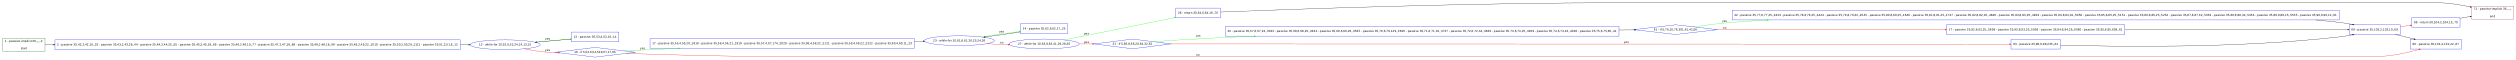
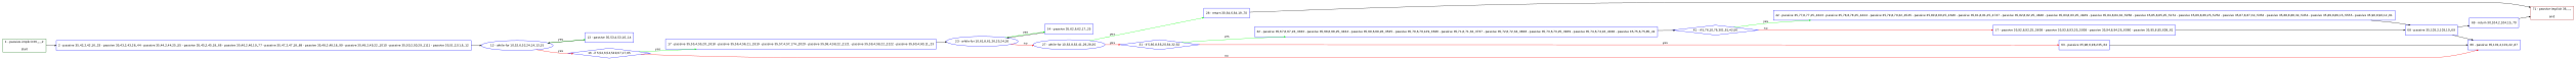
  digraph {
    bgcolor=white
    compound=true
    fillcolor="#FFFFCC"
    fontname=Arial
    fontsize=12
    pack=true
    packmode=clust
    rankdir=LR
    style="rounded,filled"
    node [color="#0000ff" compound=true fillcolor="#ffffff" fixedsize=false fontname=Arial fontsize=12 node_initialized=no shape=box style=filled]
    edge [arrowhead=normal arrowsize=0.5 arrowtail=none color="#000000" compound=true dir=forward fontcolor=black fontname=Arial fontsize=12]
    n1 [label="2 - passive 35,42,2,42,16,,33 - passive 35,43,2,43,28,,44 - passive 35,44,2,44,25,,55 - passive 35,45,2,45,18,,66 - passive 35,46,2,46,19,,77 - passive 35,47,2,47,18,,88 - passive 35,48,2,48,18,,99 - passive 35,49,2,49,22,,1010 - passive 35,50,2,50,29,,1111 - passive 35,51,2,51,6,,12"]
    n2 [label="12 - while-for 10,52,6,52,24,14,13,15" shape=oval]
    n3 [label="13 - passive 35,53,4,53,16,,14"]
    n4 [label="16 - if 5,54,6,54,549,67,17,65" shape=diamond]
    n5 [color="#006400" label="1 - passive-implicit 36,,,,,,2\n\nstart"]
    n6 [label="17 - passive 35,55,4,55,20,,1818 - passive 35,56,4,56,21,,1919 - passive 35,57,4,57,174,,2020 - passive 35,58,4,58,22,,2121 - passive 35,59,4,59,22,,2222 - passive 35,60,4,60,11,,23"]
    n7 [label="66 - passive 35,101,4,101,22,,67"]
    n8 [label="23 - while-for 10,61,8,61,26,25,24,26" shape=oval]
    n9 [label="24 - passive 35,62,6,62,17,,25"]
    n10 [label="27 - while-for 10,63,8,63,41,29,28,30" shape=oval]
    n11 [label="68 - passive 35,103,2,103,10,,69"]
    n12 [label="69 - return 30,104,2,104,15,,70"]
    n13 [label="28 - return 30,64,6,64,19,,70"]
    n14 [label="31 - if 5,66,8,66,20,64,32,62" shape=diamond]
    n15 [color="#a52a2a" label="71 - passive-implicit 36,,,,,,\n\nend"]
    n16 [label="32 - passive 35,67,6,67,23,,3333 - passive 35,68,6,68,25,,3434 - passive 35,69,6,69,26,,3535 - passive 35,70,6,70,129,,3636 - passive 35,71,6,71,32,,3737 - passive 35,72,6,72,34,,3838 - passive 35,73,6,73,25,,3939 - passive 35,74,6,74,16,,4040 - passive 35,75,6,75,85,,41"]
    n17 [label="63 - passive 35,98,6,98,235,,64"]
    n18 [label="41 - if 5,76,10,76,301,61,42,56" shape=diamond]
    n19 [label="42 - passive 35,77,8,77,25,,4343 - passive 35,78,8,78,25,,4444 - passive 35,79,8,79,32,,4545 - passive 35,80,8,80,25,,4646 - passive 35,81,8,81,25,,4747 - passive 35,82,8,82,25,,4848 - passive 35,83,8,83,25,,4949 - passive 35,84,8,84,32,,5050 - passive 35,85,8,85,25,,5151 - passive 35,86,8,86,25,,5252 - passive 35,87,8,87,32,,5353 - passive 35,88,8,88,32,,5454 - passive 35,89,8,89,15,,5555 - passive 35,90,8,90,12,,61"]
    n20 [label="57 - passive 35,92,8,92,25,,5858 - passive 35,93,8,93,35,,5959 - passive 35,94,8,94,26,,6060 - passive 35,95,8,95,638,,61"]
    n1 -> n2
    n2 -> n3 [color="#00ff00" label=yes]
    n2 -> n4 [color="#ff0000" label=yes]
    n3 -> n2
    n4 -> n6 [color="#00ff00" label=yes]
    n4 -> n7 [color="#ff0000" label=no]
    n5 -> n1
    n6 -> n8
    n8 -> n9 [color="#00ff00" label=yes]
    n8 -> n10 [color="#ff0000" label=no]
    n9 -> n8
    n10 -> n13 [color="#00ff00" label=yes]
    n10 -> n14 [color="#ff0000" label=yes]
    n11 -> n7
-   n11 -> n12 [color="#ff0000"]
+   n11 -> n12
    n12 -> n15
    n13 -> n15
    n14 -> n16 [color="#00ff00" label=yes]
    n14 -> n17 [color="#ff0000" label=yes]
    n16 -> n18
-   n17 -> n11
+   n17 -> n7
    n18 -> n19 [color="#00ff00" label=yes]
    n18 -> n20 [color="#ff0000" label=no]
    n19 -> n11
    n20 -> n11
  }
